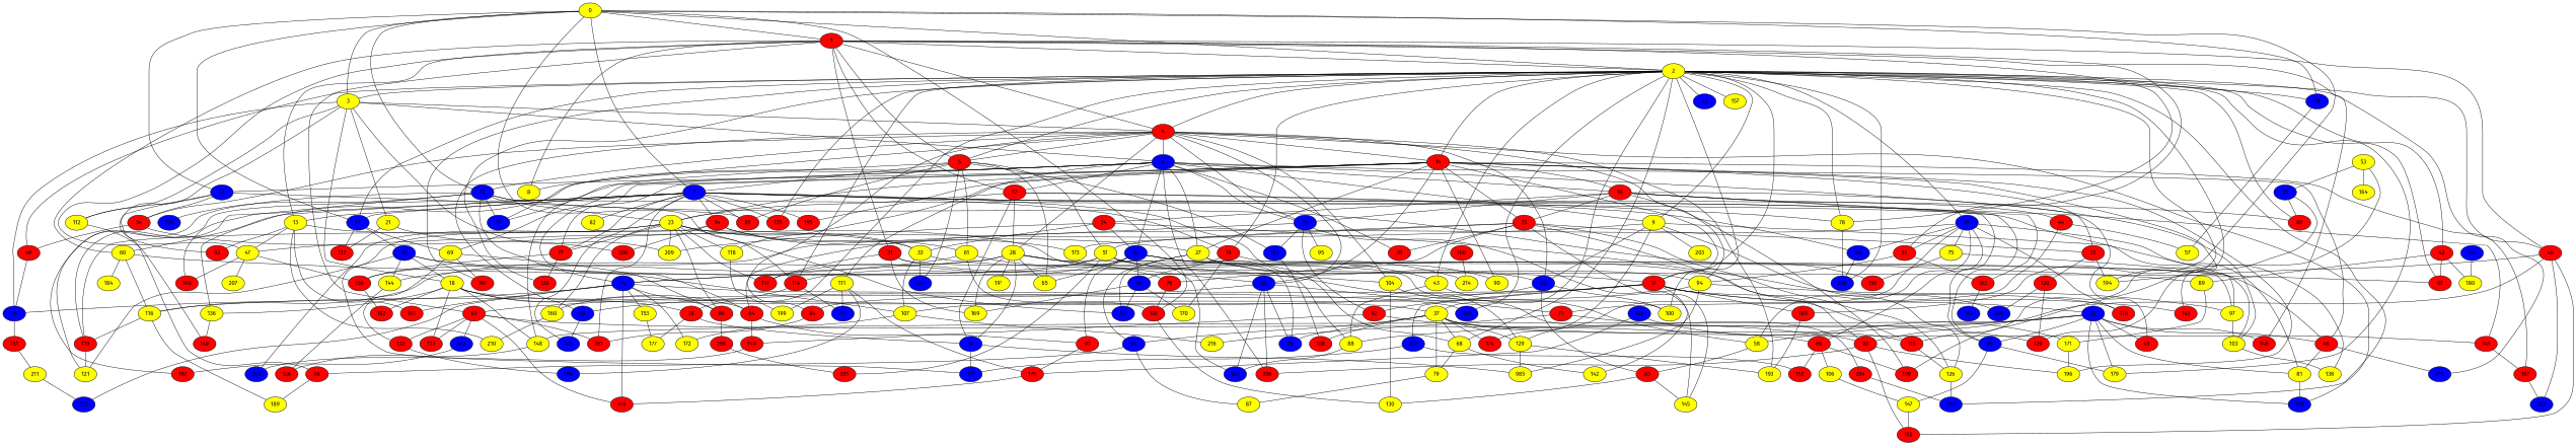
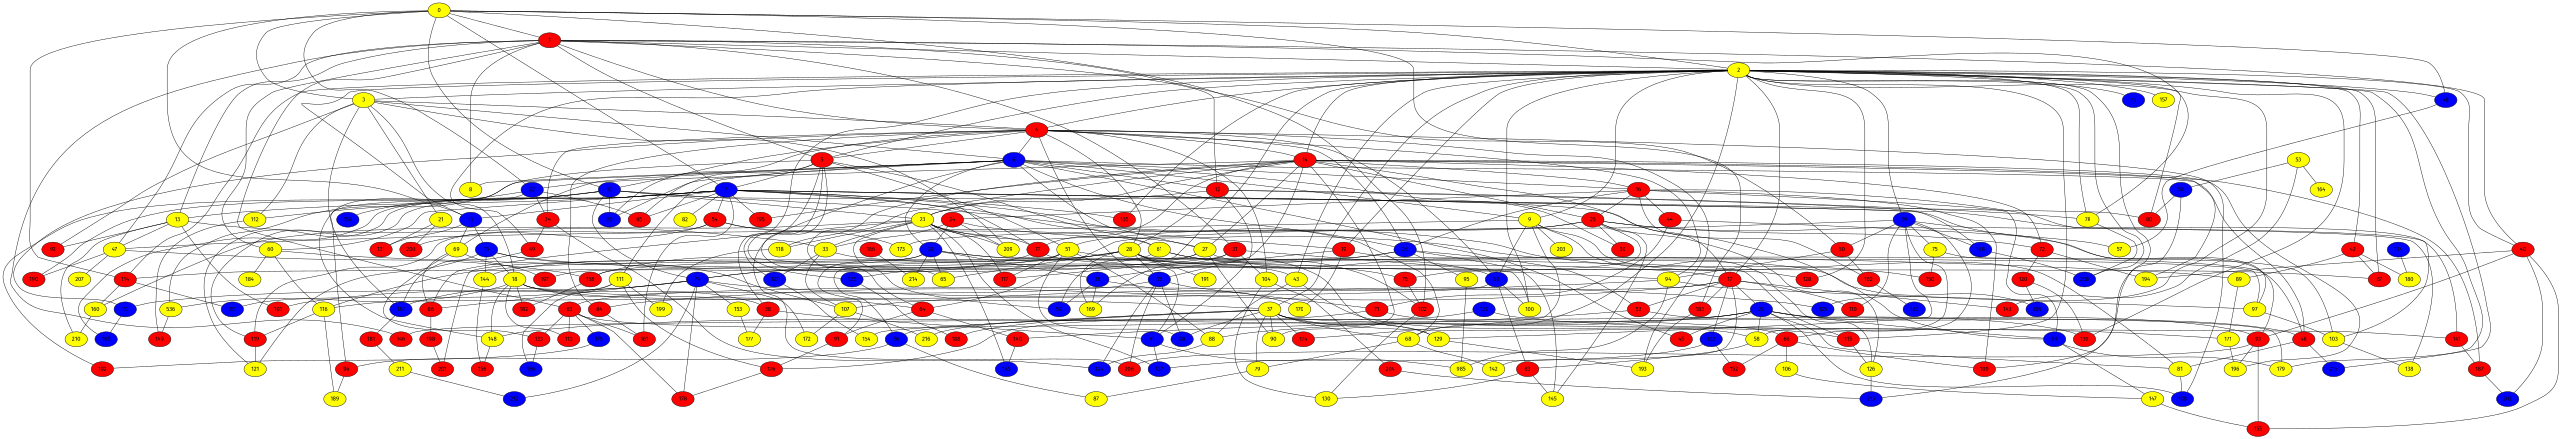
  graph {
    fontname="Fira Sans"
    node [fillcolor=red fontname="Fira Sans" style=filled]
    edge [fontname="Fira Sans"]
    0 [fillcolor=yellow]
    1
    2 [fillcolor=yellow]
    3 [fillcolor=yellow]
    7 [fillcolor=blue]
    10 [fillcolor=blue]
    11 [fillcolor=blue]
    22 [fillcolor=blue]
    48 [fillcolor=blue]
    102
    114
    183
    4
    5
    8 [fillcolor=yellow]
    12
    13 [fillcolor=yellow]
    31
    40
    47 [fillcolor=yellow]
    50
    60 [fillcolor=yellow]
    63
    78 [fillcolor=yellow]
    146
    9 [fillcolor=yellow]
    14
    17
    19
    37 [fillcolor=yellow]
    38
    39 [fillcolor=blue]
    42
    43 [fillcolor=yellow]
    49
    67
    68 [fillcolor=yellow]
    73 [fillcolor=blue]
    80
    100 [fillcolor=yellow]
    115
    125 [fillcolor=blue]
    128
    135
    139
    157 [fillcolor=yellow]
    179 [fillcolor=yellow]
    197
    208 [fillcolor=blue]
    213 [fillcolor=blue]
    215 [fillcolor=blue]
    6 [fillcolor=blue]
    18 [fillcolor=yellow]
    21 [fillcolor=yellow]
    92
    112 [fillcolor=yellow]
    167 [fillcolor=blue]
    209 [fillcolor=yellow]
    85
    54
    77
    82 [fillcolor=yellow]
    97 [fillcolor=yellow]
    105 [fillcolor=blue]
    119
    121 [fillcolor=yellow]
    141
    161
    195
    20 [fillcolor=blue]
    23 [fillcolor=yellow]
    74 [fillcolor=blue]
    99 [fillcolor=blue]
    150
    159 [fillcolor=blue]
    190
    192
    69 [fillcolor=yellow]
    15 [fillcolor=blue]
    131
    34
    96
    57 [fillcolor=yellow]
    130 [fillcolor=yellow]
    160 [fillcolor=yellow]
    151 [fillcolor=blue]
    193 [fillcolor=yellow]
    26 [fillcolor=blue]
    28 [fillcolor=yellow]
    35 [fillcolor=blue]
    62 [fillcolor=blue]
    70 [fillcolor=blue]
    84
    94 [fillcolor=yellow]
    104 [fillcolor=yellow]
    108 [fillcolor=blue]
    51 [fillcolor=yellow]
    61 [fillcolor=yellow]
    65 [fillcolor=yellow]
    123 [fillcolor=blue]
    127 [fillcolor=blue]
    148 [fillcolor=yellow]
    41 [fillcolor=blue]
    168 [fillcolor=blue]
    33 [fillcolor=yellow]
    101
    210 [fillcolor=yellow]
    117
    169 [fillcolor=yellow]
    194 [fillcolor=yellow]
    93
    155
    202 [fillcolor=blue]
    158
    207 [fillcolor=yellow]
    162
    116 [fillcolor=yellow]
    89 [fillcolor=yellow]
    184 [fillcolor=yellow]
    113
    66
    133
    175 [fillcolor=blue]
    178
    81 [fillcolor=yellow]
    126 [fillcolor=yellow]
    174
    203 [fillcolor=yellow]
    16
    27 [fillcolor=yellow]
    25
    64
    72
    90 [fillcolor=yellow]
    118 [fillcolor=yellow]
    187
    196 [fillcolor=yellow]
    29 [fillcolor=blue]
    52
    110
    132 [fillcolor=blue]
    142 [fillcolor=yellow]
    143
    46
    36 [fillcolor=blue]
    170 [fillcolor=yellow]
    56 [fillcolor=blue]
    129 [fillcolor=yellow]
    98 [fillcolor=blue]
    79 [fillcolor=yellow]
+   154 [fillcolor=yellow]
    188
    177 [fillcolor=yellow]
    58 [fillcolor=yellow]
    75 [fillcolor=yellow]
    138 [fillcolor=yellow]
    180 [fillcolor=yellow]
    88 [fillcolor=yellow]
    30
    32 [fillcolor=blue]
    45
    111 [fillcolor=yellow]
-   136 [fillcolor=yellow]
+   136 [fillcolor=yellow label=536]
    206
    182
    200
    149
    181
    145 [fillcolor=yellow]
    95 [fillcolor=yellow]
    191 [fillcolor=yellow]
    124 [fillcolor=blue]
    71
    83
    107 [fillcolor=yellow]
    n176 [fillcolor=yellow label=985]
    204
    201
    144 [fillcolor=yellow]
    76
    156
    24
    44
    103 [fillcolor=yellow]
    109
    59 [fillcolor=blue]
    91
    214 [fillcolor=yellow]
    86
    176
    186 [fillcolor=blue]
    199 [fillcolor=yellow]
    173 [fillcolor=yellow]
    137 [fillcolor=blue]
    165 [fillcolor=blue]
    153 [fillcolor=yellow]
    172 [fillcolor=yellow]
    212 [fillcolor=blue]
    147 [fillcolor=yellow]
    140
    120
    216 [fillcolor=yellow]
    205 [fillcolor=blue]
    163 [fillcolor=blue]
    152
    189 [fillcolor=yellow]
    198
    87 [fillcolor=yellow]
    106 [fillcolor=yellow]
    171 [fillcolor=yellow]
    53 [fillcolor=yellow]
    55 [fillcolor=blue]
    164 [fillcolor=yellow]
    122 [fillcolor=blue]
    134 [fillcolor=blue]
    166
    211 [fillcolor=yellow]
    0 -- 1
    0 -- 2
    0 -- 3
    0 -- 7
    0 -- 10
    0 -- 11
    0 -- 22
    0 -- 48
    0 -- 102
    0 -- 114
    0 -- 183
    1 -- 2
    1 -- 4
    1 -- 5
    1 -- 8
    1 -- 12
    1 -- 13
    1 -- 31
    1 -- 40
    1 -- 47
    1 -- 50
    1 -- 60
    1 -- 63
    1 -- 78
    1 -- 146
    2 -- 3
    2 -- 11
    2 -- 48
    2 -- 114
    2 -- 4
    2 -- 5
    2 -- 40
    2 -- 78
    2 -- 9
    2 -- 14
    2 -- 17
    2 -- 19
    2 -- 37
    2 -- 38
    2 -- 39
    2 -- 42
    2 -- 43
    2 -- 49
    2 -- 67
    2 -- 68
    2 -- 73
    2 -- 80
    2 -- 100
    2 -- 115
    2 -- 125
    2 -- 128
    2 -- 135
    2 -- 139
    2 -- 157
    2 -- 179
    2 -- 197
    2 -- 208
    2 -- 213
    2 -- 215
    3 -- 4
    3 -- 6
    3 -- 18
    3 -- 21
    3 -- 92
    3 -- 112
    3 -- 167
    3 -- 209
    7 -- 11
    7 -- 13
    7 -- 60
    7 -- 19
    7 -- 68
    7 -- 80
    7 -- 135
    7 -- 85
    7 -- 54
    7 -- 77
    7 -- 82
    7 -- 97
    7 -- 105
    7 -- 119
    7 -- 121
    7 -- 141
    7 -- 161
    7 -- 195
    10 -- 20
    10 -- 23
    10 -- 74
    10 -- 99
    10 -- 150
    10 -- 159
    10 -- 190
    10 -- 192
    11 -- 69
    11 -- 15
    11 -- 131
    22 -- 112
    22 -- 85
    22 -- 34
    22 -- 96
    48 -- 57
    102 -- 130
    114 -- 160
    114 -- 151
    183 -- 193
    4 -- 10
    4 -- 5
    4 -- 14
    4 -- 6
    4 -- 20
    4 -- 34
    4 -- 193
    4 -- 26
    4 -- 28
    4 -- 35
    4 -- 62
    4 -- 70
    4 -- 84
    4 -- 94
    4 -- 104
    4 -- 108
    5 -- 7
    5 -- 85
    5 -- 51
    5 -- 61
    5 -- 65
    5 -- 123
    5 -- 127
    5 -- 148
    12 -- 78
    12 -- 23
    12 -- 28
    12 -- 41
    12 -- 168
    13 -- 47
    13 -- 92
    13 -- 33
    13 -- 101
    13 -- 210
    31 -- 100
    31 -- 104
    31 -- 117
    31 -- 169
    40 -- 194
    40 -- 93
    40 -- 155
    40 -- 202
    47 -- 190
    47 -- 158
    47 -- 207
    50 -- 94
    50 -- 162
    60 -- 116
    60 -- 89
    60 -- 184
    63 -- 161
    63 -- 113
    63 -- 66
    63 -- 133
    63 -- 175
    63 -- 178
    78 -- 208
    9 -- 47
    9 -- 62
    9 -- 81
    9 -- 126
    9 -- 174
    9 -- 203
    14 -- 22
    14 -- 17
    14 -- 77
    14 -- 195
    14 -- 23
    14 -- 35
    14 -- 194
    14 -- 16
    14 -- 27
    14 -- 25
    14 -- 64
    14 -- 72
    14 -- 90
    14 -- 118
    14 -- 187
    14 -- 196
    17 -- 183
    17 -- 63
    17 -- 84
    17 -- 29
    17 -- 52
    17 -- 110
    17 -- 132
    17 -- 142
    17 -- 143
    19 -- 46
    19 -- 36
    19 -- 170
    37 -- 68
    37 -- 115
    37 -- 141
    37 -- 174
+   37 -- 90
    37 -- 56
    37 -- 129
    37 -- 98
    37 -- 79
+   37 -- 154
    37 -- 188
    38 -- 41
    38 -- 177
    39 -- 50
    39 -- 168
    39 -- 66
    39 -- 64
    39 -- 110
    39 -- 129
    39 -- 58
    39 -- 75
    39 -- 138
    42 -- 67
    42 -- 89
    42 -- 180
    43 -- 58
    43 -- 88
    49 -- 167
    68 -- 142
    68 -- 79
    115 -- 126
    6 -- 8
    6 -- 12
    6 -- 9
    6 -- 20
    6 -- 69
    6 -- 26
    6 -- 16
    6 -- 27
    6 -- 46
    6 -- 30
    6 -- 32
    6 -- 45
    6 -- 111
    6 -- 136
    6 -- 206
    18 -- 37
    18 -- 38
    18 -- 148
    18 -- 113
    18 -- 64
    18 -- 136
    18 -- 182
    21 -- 131
    21 -- 200
    112 -- 149
    167 -- 181
    54 -- 119
    54 -- 61
    54 -- 200
    54 -- 173
    77 -- 128
    77 -- 158
    97 -- 103
    119 -- 121
    141 -- 187
    23 -- 209
    23 -- 77
    23 -- 160
    23 -- 33
    23 -- 117
    23 -- 27
    23 -- 118
    23 -- 59
    23 -- 86
    23 -- 137
    23 -- 165
    74 -- 125
    74 -- 167
    74 -- 101
    74 -- 178
    74 -- 86
    74 -- 153
    74 -- 172
    74 -- 212
    99 -- 179
    99 -- 147
    69 -- 197
    69 -- 133
    69 -- 86
    15 -- 17
    15 -- 18
    15 -- 121
    15 -- 107
    15 -- 144
    34 -- 49
    34 -- 124
    96 -- 189
    160 -- 210
    26 -- 123
    26 -- 158
    26 -- 52
    26 -- 145
    26 -- 95
    28 -- 97
    28 -- 74
    28 -- 35
    28 -- 65
    28 -- 41
    28 -- 169
    28 -- 116
    28 -- 129
    28 -- 191
    35 -- 70
    35 -- 98
    35 -- 206
    35 -- 124
    35 -- 71
    62 -- 100
    62 -- 116
    62 -- 83
    70 -- 105
    84 -- 161
    94 -- 97
    94 -- 107
    94 -- n176
    104 -- 130
    104 -- 204
    51 -- 74
    51 -- 94
    51 -- 117
    51 -- 98
    51 -- 88
    51 -- 201
    61 -- 102
    61 -- 144
    61 -- 76
    123 -- 188
+   127 -- 154
    148 -- 156
    41 -- n176
    41 -- 137
    168 -- 208
    33 -- 67
    33 -- 127
    33 -- 107
    93 -- 155
    93 -- 196
    93 -- 206
    158 -- 182
    162 -- 163
    116 -- 119
    116 -- 189
    89 -- 171
    66 -- 109
    66 -- 152
    66 -- 106
    133 -- 186
    175 -- 192
    81 -- 108
    126 -- 213
    16 -- 99
    16 -- 26
    16 -- 162
    16 -- 25
    16 -- 24
    16 -- 44
    16 -- 103
    16 -- 109
    27 -- 62
    27 -- 90
    27 -- 56
    27 -- 59
    25 -- 51
    25 -- 93
    25 -- 126
    25 -- 72
    25 -- 30
    25 -- 145
    25 -- 76
    25 -- 173
    64 -- 91
    64 -- 140
    72 -- 194
    72 -- 120
    118 -- 199
    187 -- 202
    29 -- 146
    29 -- 179
    29 -- 99
    29 -- 108
    29 -- 148
    29 -- 81
    29 -- 46
    29 -- 58
    29 -- 88
    29 -- 45
    52 -- 93
    52 -- 140
    132 -- 137
    132 -- 152
    46 -- 215
    46 -- 81
    36 -- 169
    36 -- 170
    36 -- 59
    56 -- 96
    56 -- 87
    129 -- 193
    79 -- 87
    58 -- 83
    75 -- 150
    75 -- 103
    88 -- 124
    32 -- 114
    32 -- 43
    32 -- 115
    32 -- 65
    32 -- 36
    32 -- 91
    32 -- 214
    111 -- 151
    111 -- 176
    111 -- 186
    111 -- 199
    136 -- 149
    181 -- 211
-   129 -- n176
+   95 -- n176
    71 -- 139
    71 -- 216
    83 -- 130
    83 -- 145
    107 -- 172
    107 -- 216
    204 -- 213
    144 -- 156
    76 -- 102
    24 -- 209
    24 -- 33
    24 -- 32
    24 -- 205
    44 -- 57
    44 -- 71
    103 -- 138
    91 -- 176
    86 -- 198
    176 -- 178
    153 -- 177
    147 -- 155
    140 -- 165
    120 -- 139
    120 -- 205
    198 -- 201
    106 -- 147
    171 -- 196
    53 -- 143
    53 -- 55
    53 -- 164
    55 -- 80
    55 -- 109
    122 -- 176
    122 -- 171
    134 -- 180
    166 -- 214
    211 -- 212
  }
